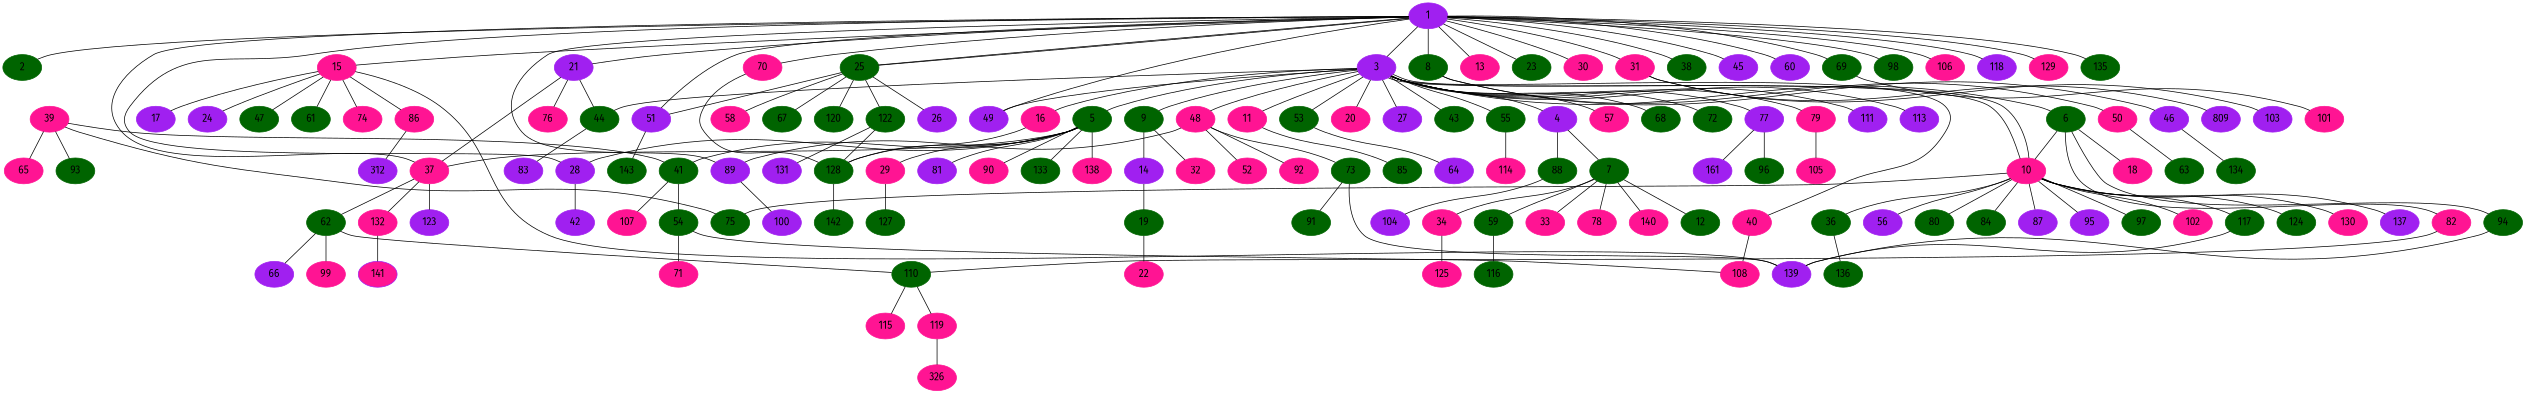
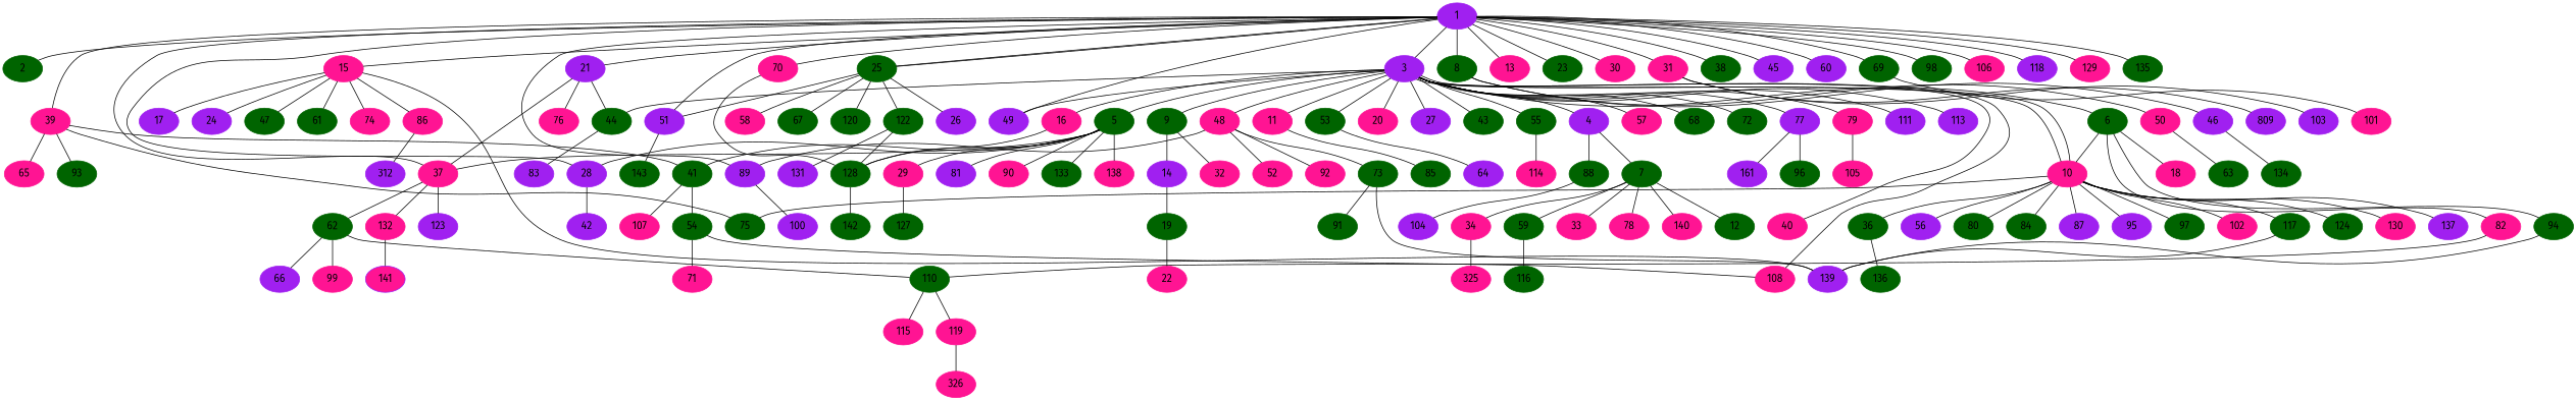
  graph {
    fontname="Fira Sans"
    node [color=darkgreen fontname="Fira Sans" style=filled]
    edge [fontname="Fira Sans"]
    1 [color=purple]
    2
    3 [color=purple]
    8
    13 [color=deeppink]
    15 [color=deeppink]
    21 [color=purple]
    23
    25
    28 [color=purple]
    30 [color=deeppink]
    31 [color=deeppink]
    37 [color=deeppink]
    38
    39 [color=deeppink]
    45 [color=purple]
    49 [color=purple]
    51 [color=purple]
    60 [color=purple]
    69
    70 [color=deeppink]
    89 [color=purple]
    98
    106 [color=deeppink]
    118 [color=purple]
    129 [color=deeppink]
    135
    4 [color=purple]
    5
    6
    9
    10 [color=deeppink]
    11 [color=deeppink]
    16 [color=deeppink]
    20 [color=deeppink]
    27 [color=purple]
    40 [color=deeppink]
    43
    44
    48 [color=deeppink]
    53
    55
    57 [color=deeppink]
    68
    72
    77 [color=purple]
    79 [color=deeppink]
    108 [color=deeppink]
    111 [color=purple]
    113 [color=purple]
    46 [color=purple]
    50 [color=deeppink]
    17 [color=purple]
    24 [color=purple]
    47
    61
    74 [color=deeppink]
    86 [color=deeppink]
    139 [color=purple]
    76 [color=deeppink]
    26 [color=purple]
    58 [color=deeppink]
    67
    120
    122
    42 [color=purple]
    103 [color=purple]
    n68 [color=purple label=809]
    62
    123 [color=purple]
    132 [color=deeppink]
    41
    75
    65 [color=deeppink]
    93
    143
    101 [color=deeppink]
    128
    100 [color=purple]
    7
    88
    29 [color=deeppink]
    81 [color=purple]
    90 [color=deeppink]
    133
    138 [color=deeppink]
    18 [color=deeppink]
    82 [color=deeppink]
    94
    14 [color=purple]
    32 [color=deeppink]
    36
    56 [color=purple]
    80
    84
    87 [color=purple]
    95 [color=purple]
    97
    102 [color=deeppink]
    117
    124
    130 [color=deeppink]
    137 [color=purple]
    85
    83 [color=purple]
    52 [color=deeppink]
    73
    92 [color=deeppink]
    64 [color=purple]
    114 [color=deeppink]
    96
    n112 [color=purple label=161]
    105 [color=deeppink]
    12
    33 [color=deeppink]
    34 [color=deeppink]
    59
    78 [color=deeppink]
    140 [color=deeppink]
    104 [color=purple]
    127
    54
    107 [color=deeppink]
    142
    110
-   125 [color=deeppink]
+   125 [color=deeppink label=325]
    116
    134
    63
    19
    136
    22 [color=deeppink]
    n133 [color=purple label=312]
    131 [color=purple]
    66 [color=purple]
    99 [color=deeppink]
    141 [color=purple fillcolor=deeppink]
    71 [color=deeppink]
    91
    115 [color=deeppink]
    119 [color=deeppink]
    n142 [color=deeppink label=326]
    1 -- 2
    1 -- 3
    1 -- 8
    1 -- 13
    1 -- 15
    1 -- 21
    1 -- 23
    1 -- 25
    1 -- 25
    1 -- 28
    1 -- 30
    1 -- 31
    1 -- 37
    1 -- 38
+   1 -- 39
    1 -- 45
    1 -- 49
    1 -- 51
    1 -- 60
    1 -- 69
    1 -- 70
    1 -- 89
    1 -- 98
    1 -- 106
    1 -- 118
    1 -- 129
    1 -- 135
    3 -- 49
    3 -- 4
    3 -- 5
    3 -- 6
    3 -- 9
    3 -- 10
    3 -- 10
    3 -- 11
    3 -- 16
    3 -- 20
    3 -- 27
    3 -- 40
    3 -- 43
    3 -- 44
    3 -- 48
    3 -- 53
    3 -- 55
    3 -- 57
    3 -- 68
    3 -- 72
    3 -- 77
    3 -- 79
-   40 -- 108
+   3 -- 108
    3 -- 111
    3 -- 113
    8 -- 46
    8 -- 50
    15 -- 17
    15 -- 24
    15 -- 47
    15 -- 61
    15 -- 74
    15 -- 86
    15 -- 139
    21 -- 37
    21 -- 44
    21 -- 76
    25 -- 51
    25 -- 26
    25 -- 58
    25 -- 67
    25 -- 120
    25 -- 122
    28 -- 42
    31 -- 103
    31 -- n68
    37 -- 62
    37 -- 123
    37 -- 132
    39 -- 41
    39 -- 75
    39 -- 65
    39 -- 93
    51 -- 143
    69 -- 101
    70 -- 128
    89 -- 100
    4 -- 7
    4 -- 88
    5 -- 28
    5 -- 37
    5 -- 41
    5 -- 128
    5 -- 29
    5 -- 81
    5 -- 90
    5 -- 133
    5 -- 138
    6 -- 10
    6 -- 18
    6 -- 82
    6 -- 94
    9 -- 14
    9 -- 32
    10 -- 75
    10 -- 36
    10 -- 56
    10 -- 80
    10 -- 84
    10 -- 87
    10 -- 95
    10 -- 97
    10 -- 102
    10 -- 117
    10 -- 124
    10 -- 130
    10 -- 137
    11 -- 85
    16 -- 128
    44 -- 83
    48 -- 89
    48 -- 52
    48 -- 73
    48 -- 92
    53 -- 64
    55 -- 114
    77 -- 96
    77 -- n112
    79 -- 105
    46 -- 134
    50 -- 63
    86 -- n133
    122 -- 128
    122 -- 131
    62 -- 110
    62 -- 66
    62 -- 99
    132 -- 141
    41 -- 54
    41 -- 107
    128 -- 142
    7 -- 12
    7 -- 33
    7 -- 34
    7 -- 59
    7 -- 78
    7 -- 140
    88 -- 104
    29 -- 127
    82 -- 110
    94 -- 139
    14 -- 19
    36 -- 136
    117 -- 139
    73 -- 139
    73 -- 91
    34 -- 125
    59 -- 116
    54 -- 108
    54 -- 71
    110 -- 115
    110 -- 119
    19 -- 22
    119 -- n142
  }
